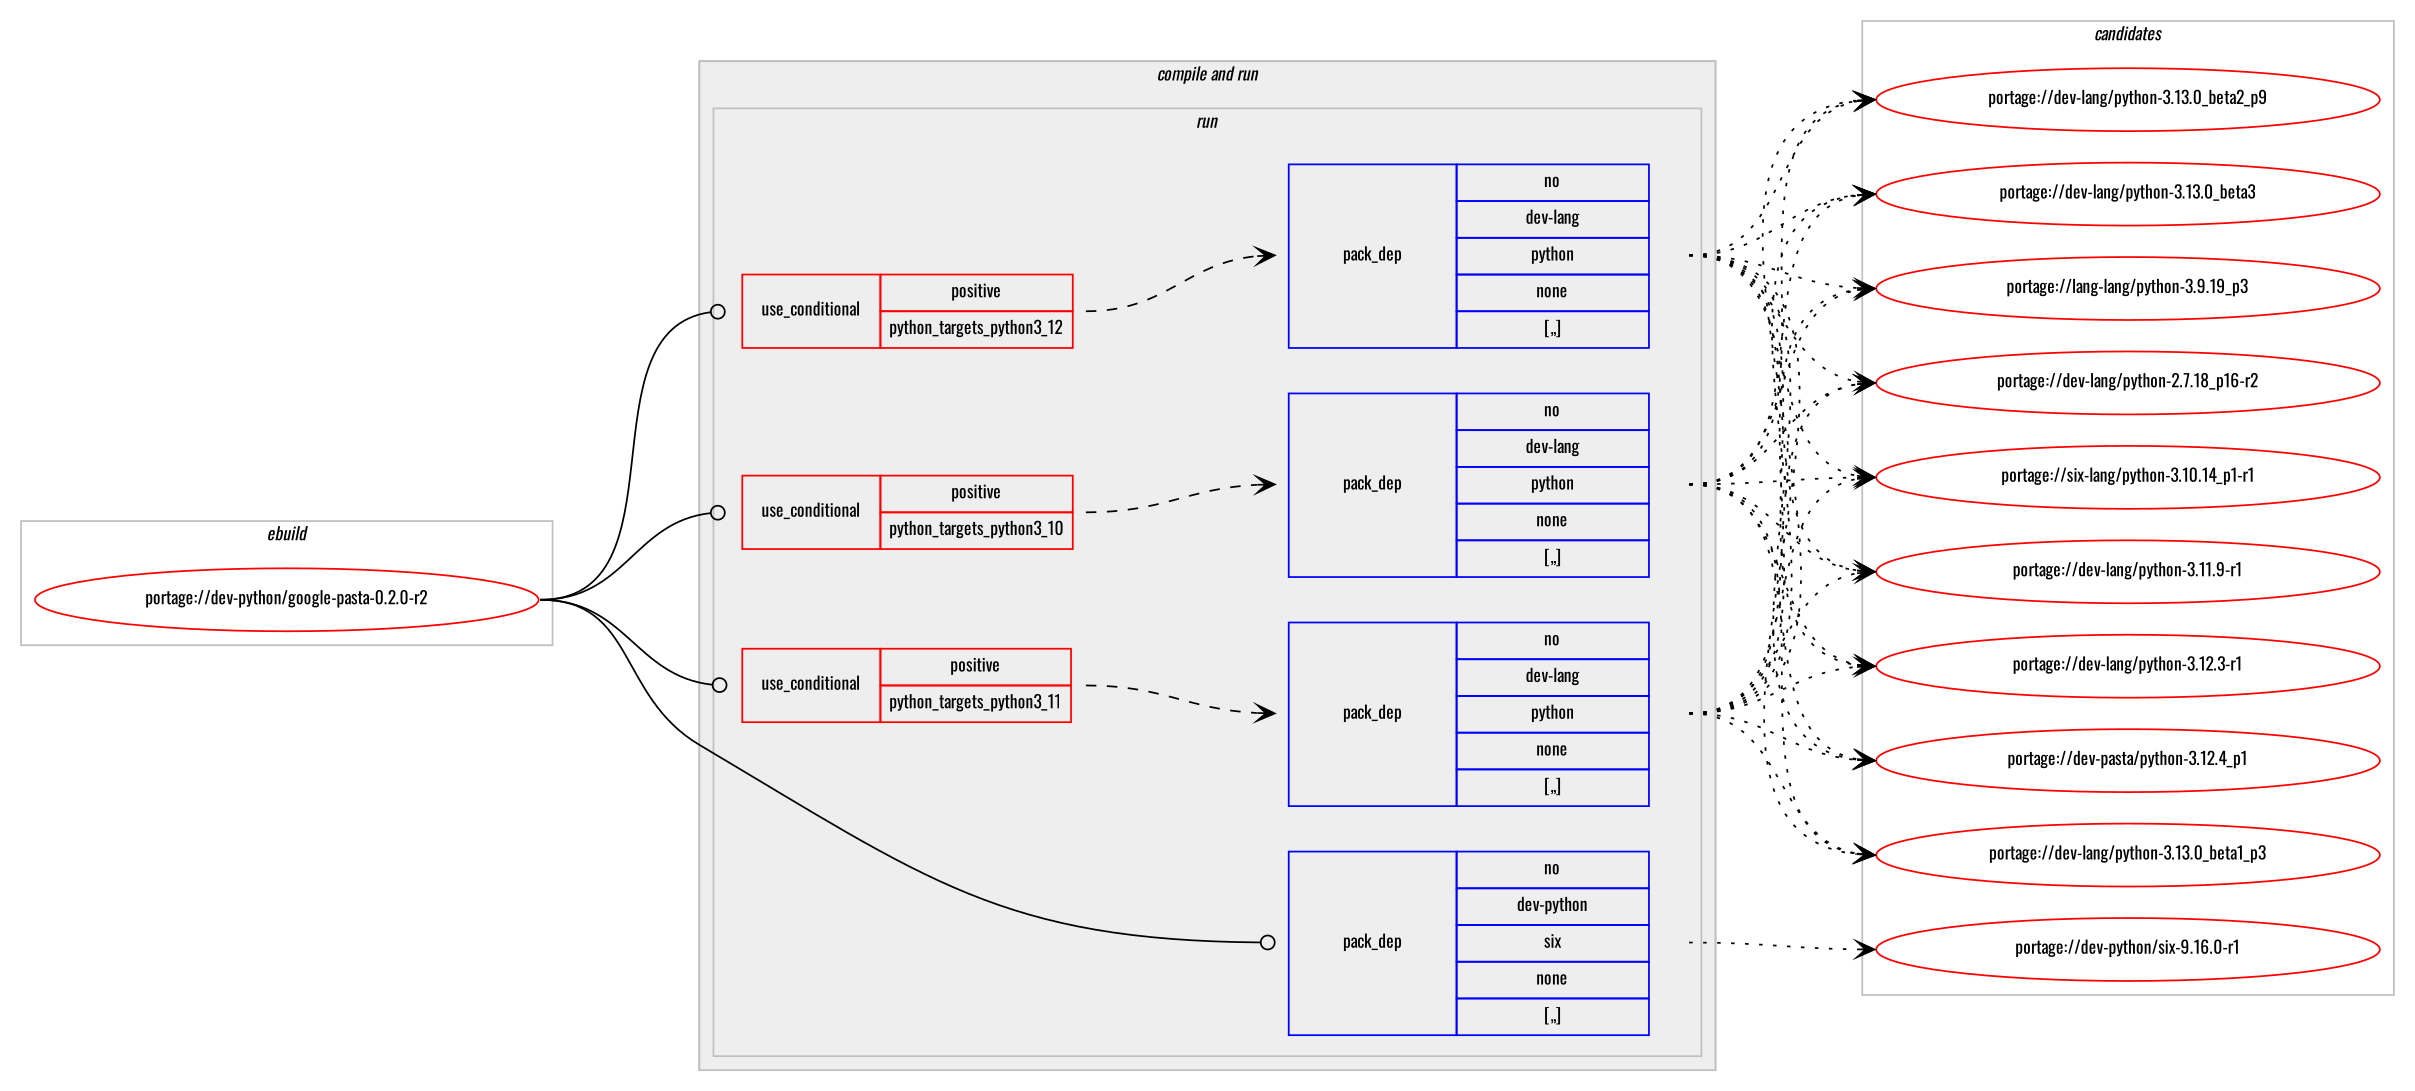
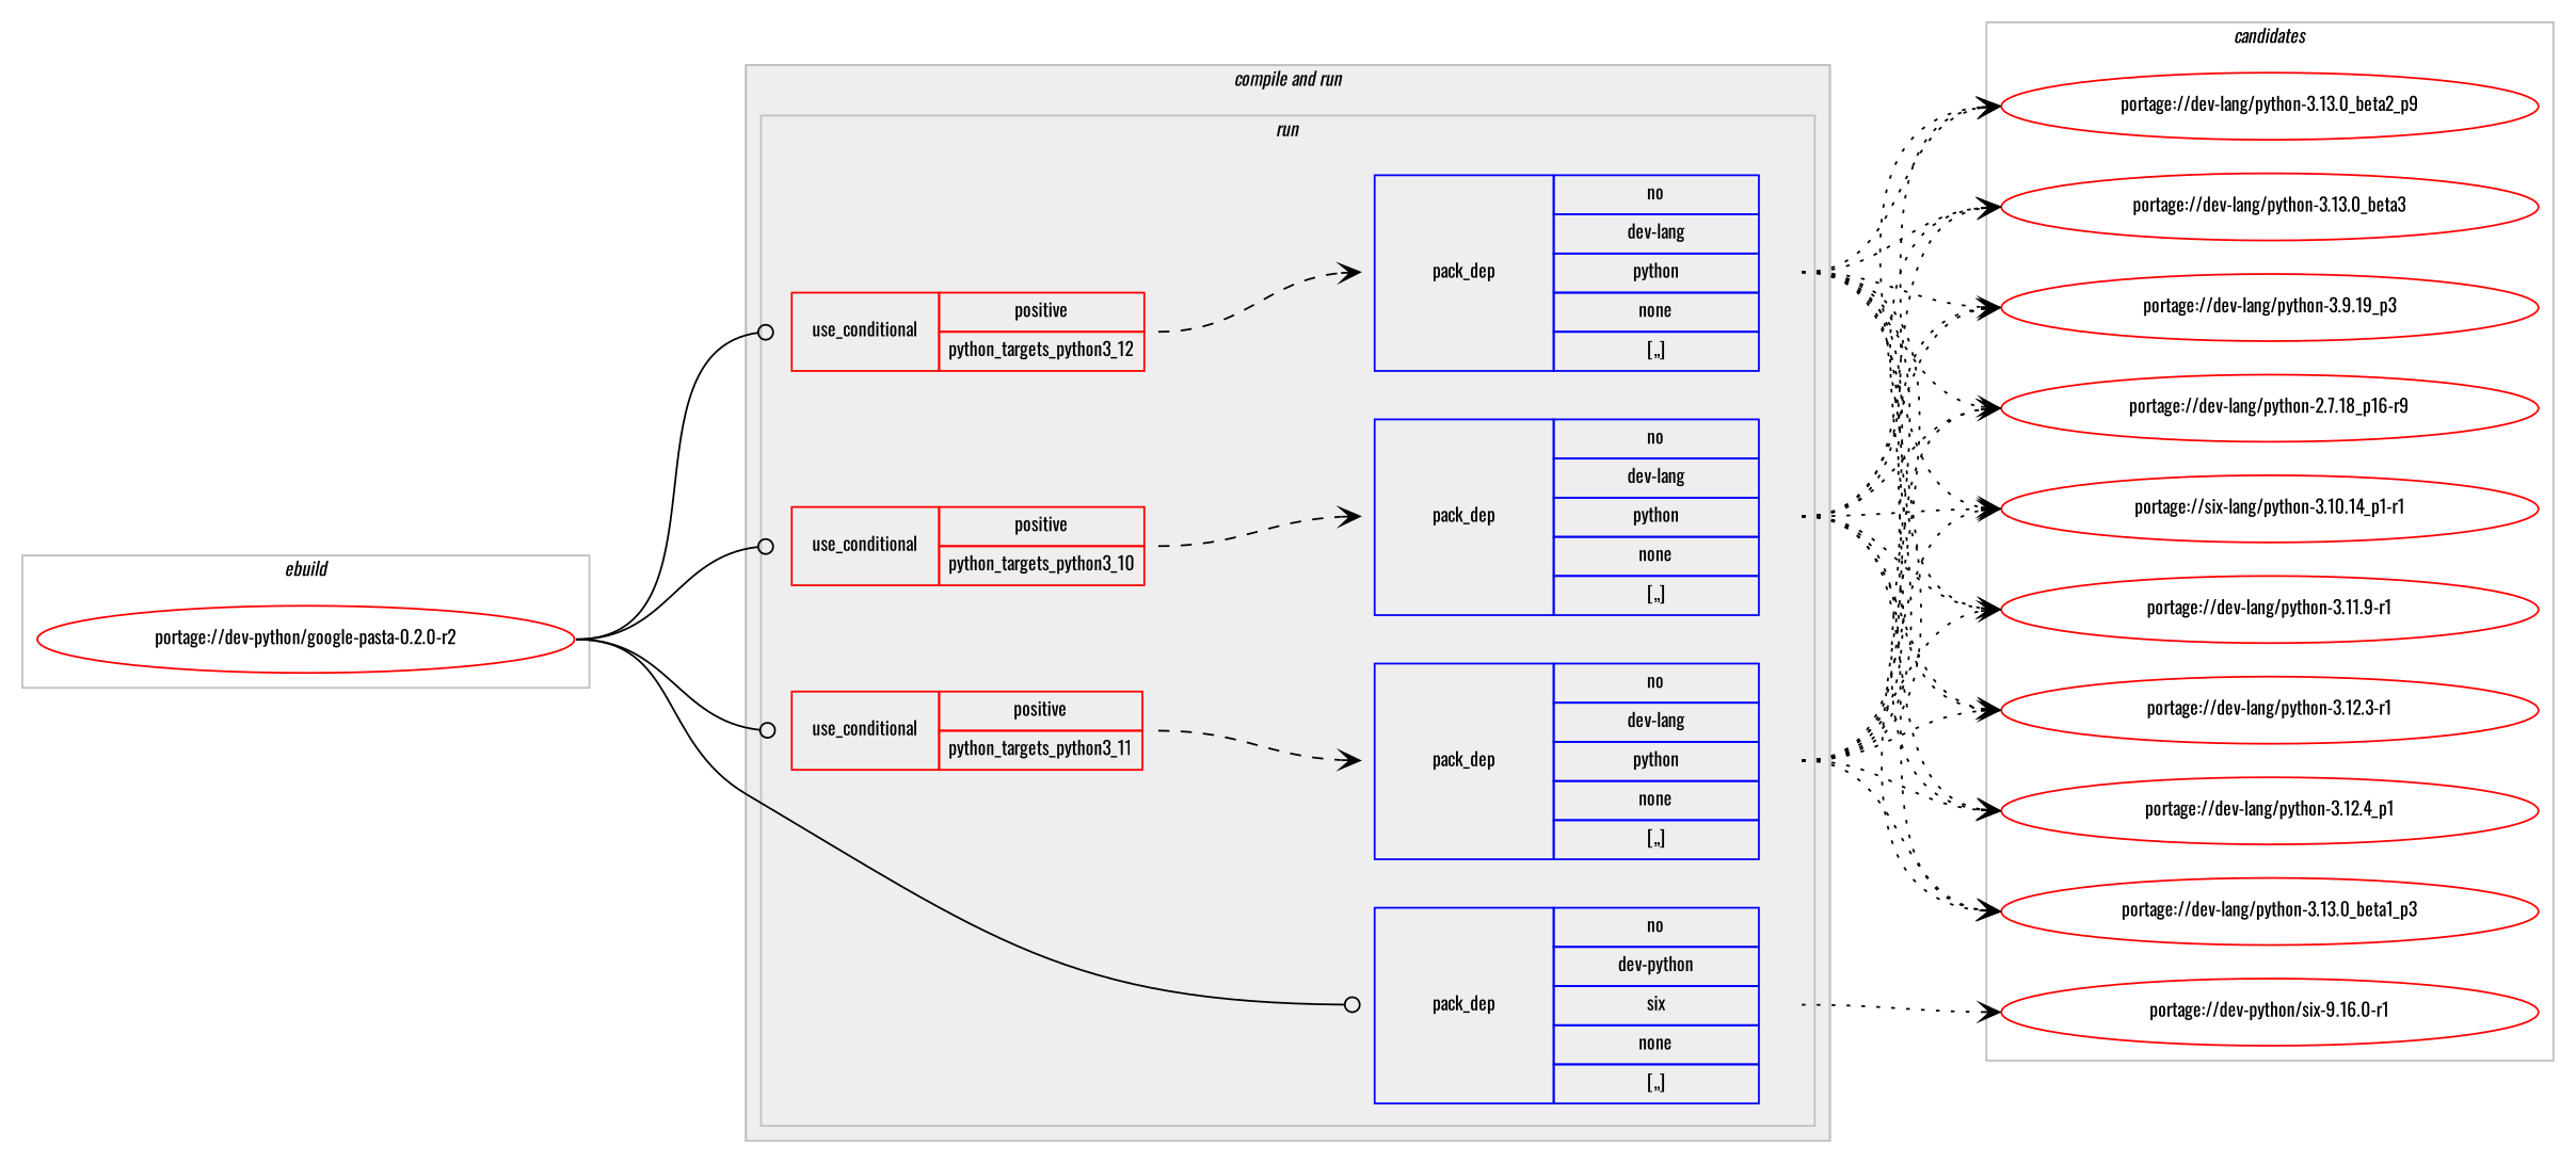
  digraph {
    compound=true
    concentrate=true
    fontname=Oswald
    fontsize=10
    newrank=true
    rankdir=LR
    ranksep=1.5
    node [color=red fontname=Oswald fontsize=10]
    edge [arrowhead=vee fontname=Oswald headport=w style=dotted tailport=e weight=100]
    n1 [label="portage://dev-python/google-pasta-0.2.0-r2" width=4]
    n2 [color=blue label=<<TABLE BORDER="0" CELLBORDER="1" CELLSPACING="0" CELLPADDING="4" WIDTH="220"><TR><TD ROWSPAN="6" CELLPADDING="30">pack_dep</TD></TR><TR><TD WIDTH="110">no</TD></TR><TR><TD>dev-lang</TD></TR><TR><TD>python</TD></TR><TR><TD>none</TD></TR><TR><TD>[,,]</TD></TR></TABLE>> shape=none]
    n3 [label=<<TABLE BORDER="0" CELLBORDER="1" CELLSPACING="0" CELLPADDING="4"><TR><TD ROWSPAN="3" CELLPADDING="10">use_conditional</TD></TR><TR><TD>positive</TD></TR><TR><TD>python_targets_python3_10</TD></TR></TABLE>> shape=none]
    n4 [color=blue label=<<TABLE BORDER="0" CELLBORDER="1" CELLSPACING="0" CELLPADDING="4" WIDTH="220"><TR><TD ROWSPAN="6" CELLPADDING="30">pack_dep</TD></TR><TR><TD WIDTH="110">no</TD></TR><TR><TD>dev-lang</TD></TR><TR><TD>python</TD></TR><TR><TD>none</TD></TR><TR><TD>[,,]</TD></TR></TABLE>> shape=none]
    n5 [label=<<TABLE BORDER="0" CELLBORDER="1" CELLSPACING="0" CELLPADDING="4"><TR><TD ROWSPAN="3" CELLPADDING="10">use_conditional</TD></TR><TR><TD>positive</TD></TR><TR><TD>python_targets_python3_11</TD></TR></TABLE>> shape=none]
    n6 [color=blue label=<<TABLE BORDER="0" CELLBORDER="1" CELLSPACING="0" CELLPADDING="4" WIDTH="220"><TR><TD ROWSPAN="6" CELLPADDING="30">pack_dep</TD></TR><TR><TD WIDTH="110">no</TD></TR><TR><TD>dev-lang</TD></TR><TR><TD>python</TD></TR><TR><TD>none</TD></TR><TR><TD>[,,]</TD></TR></TABLE>> shape=none]
    n7 [label=<<TABLE BORDER="0" CELLBORDER="1" CELLSPACING="0" CELLPADDING="4"><TR><TD ROWSPAN="3" CELLPADDING="10">use_conditional</TD></TR><TR><TD>positive</TD></TR><TR><TD>python_targets_python3_12</TD></TR></TABLE>> shape=none]
    n8 [color=blue label=<<TABLE BORDER="0" CELLBORDER="1" CELLSPACING="0" CELLPADDING="4" WIDTH="220"><TR><TD ROWSPAN="6" CELLPADDING="30">pack_dep</TD></TR><TR><TD WIDTH="110">no</TD></TR><TR><TD>dev-python</TD></TR><TR><TD>six</TD></TR><TR><TD>none</TD></TR><TR><TD>[,,]</TD></TR></TABLE>> shape=none]
-   n9 [label="portage://dev-lang/python-2.7.18_p16-r2" width=4]
+   n9 [label="portage://dev-lang/python-2.7.18_p16-r9" width=4]
    n10 [label="portage://six-lang/python-3.10.14_p1-r1" width=4]
    n11 [label="portage://dev-lang/python-3.11.9-r1" width=4]
    n12 [label="portage://dev-lang/python-3.12.3-r1" width=4]
-   n13 [label="portage://dev-pasta/python-3.12.4_p1" width=4]
+   n13 [label="portage://dev-lang/python-3.12.4_p1" width=4]
    n14 [label="portage://dev-lang/python-3.13.0_beta1_p3" width=4]
    n15 [label="portage://dev-lang/python-3.13.0_beta2_p9" width=4]
    n16 [label="portage://dev-lang/python-3.13.0_beta3" width=4]
-   n17 [label="portage://lang-lang/python-3.9.19_p3" width=4]
+   n17 [label="portage://dev-lang/python-3.9.19_p3" width=4]
    n18 [label="portage://dev-python/six-9.16.0-r1" width=4]
    subgraph cluster_1 {
      color=gray
      label=<<i>ebuild</i>>
      rank=same
      n1
    }
    subgraph cluster_2 {
      color=gray
      label=<<i>dependencies</i>>
      subgraph cluster_3 {
        color=gray
        fillcolor="#eeeeee"
        label=<<i>compile</i>>
        style=filled
      }
      subgraph cluster_4 {
        color=gray
        fillcolor="#eeeeee"
        label=<<i>compile and run</i>>
        style=filled
      }
      subgraph cluster_5 {
        color=gray
        fillcolor="#eeeeee"
        label=<<i>run</i>>
        style=filled
        subgraph sub_6 {
          color=gray
          fillcolor="#eeeeee"
          label=<<i>run</i>>
          style=filled
          n3
          subgraph sub_7 {
            color=gray
            fillcolor="#eeeeee"
            label=<<i>run</i>>
            style=filled
            n2
          }
        }
        subgraph sub_8 {
          color=gray
          fillcolor="#eeeeee"
          label=<<i>run</i>>
          style=filled
          n5
          subgraph sub_9 {
            color=gray
            fillcolor="#eeeeee"
            label=<<i>run</i>>
            style=filled
            n4
          }
        }
        subgraph sub_10 {
          color=gray
          fillcolor="#eeeeee"
          label=<<i>run</i>>
          style=filled
          n7
          subgraph sub_11 {
            color=gray
            fillcolor="#eeeeee"
            label=<<i>run</i>>
            style=filled
            n6
          }
        }
        subgraph sub_12 {
          color=gray
          fillcolor="#eeeeee"
          label=<<i>run</i>>
          style=filled
          n8
        }
      }
    }
    subgraph cluster_13 {
      color=gray
      label=<<i>candidates</i>>
      rank=same
      subgraph sub_14 {
        color=black
        label=<<i>candidates</i>>
        nodesep=1
        rank=same
        n9
        n10
        n11
        n12
        n13
        n14
        n15
        n16
        n17
      }
      subgraph sub_15 {
        color=black
        label=<<i>candidates</i>>
        nodesep=1
        rank=same
        n9
        n10
        n11
        n12
        n13
        n14
        n15
        n16
        n17
      }
      subgraph sub_16 {
        color=black
        label=<<i>candidates</i>>
        nodesep=1
        rank=same
        n9
        n10
        n11
        n12
        n13
        n14
        n15
        n16
        n17
      }
      subgraph sub_17 {
        color=black
        label=<<i>candidates</i>>
        nodesep=1
        rank=same
        n18
      }
    }
    n1 -> n3 [arrowhead=odot style=solid weight=20]
    n1 -> n5 [arrowhead=odot style=solid weight=20]
    n1 -> n7 [arrowhead=odot style=solid weight=20]
    n1 -> n8 [arrowhead=odot style=solid weight=20]
    n2 -> n9
    n2 -> n10
    n2 -> n11
    n2 -> n12
    n2 -> n13
    n2 -> n14
    n2 -> n15
    n2 -> n16
    n2 -> n17
    n3 -> n2 [style=dashed weight=20]
    n4 -> n9
    n4 -> n10
    n4 -> n11
    n4 -> n12
    n4 -> n13
    n4 -> n14
    n4 -> n15
    n4 -> n16
    n4 -> n17
    n5 -> n4 [style=dashed weight=20]
    n6 -> n9
    n6 -> n10
    n6 -> n11
    n6 -> n12
    n6 -> n13
    n6 -> n14
    n6 -> n15
    n6 -> n16
    n6 -> n17
    n7 -> n6 [style=dashed weight=20]
    n8 -> n18
  }
